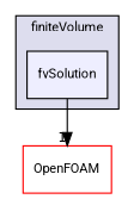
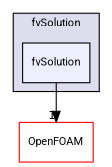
  digraph {
    compound=true
    fontname=Roboto
    node [fontname=Roboto fontsize=10 shape=box]
    n1 [fillcolor="#eeeeff" label=fvSolution pencolor=black style=filled]
    n2 [color=red label=OpenFOAM]
    subgraph cluster_1 {
      bgcolor="#ddddee"
      fontsize=10
-     label=finiteVolume
+     label=fvSolution
      pencolor=black
      n1
    }
    n1 -> n2 [headlabel=1 labeldistance=1.5 labelfontname=Helvetica labelfontsize=10 fontname=Roboto]
  }
